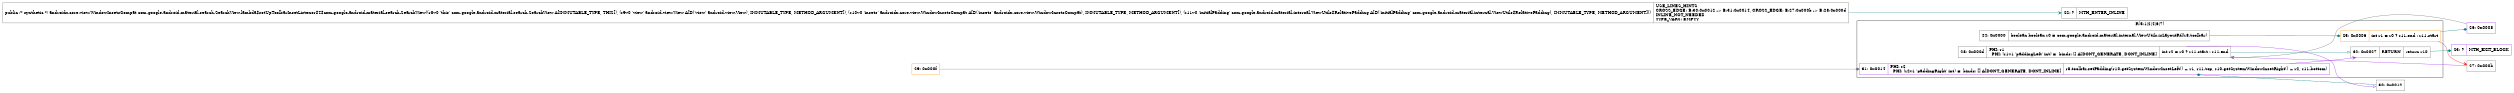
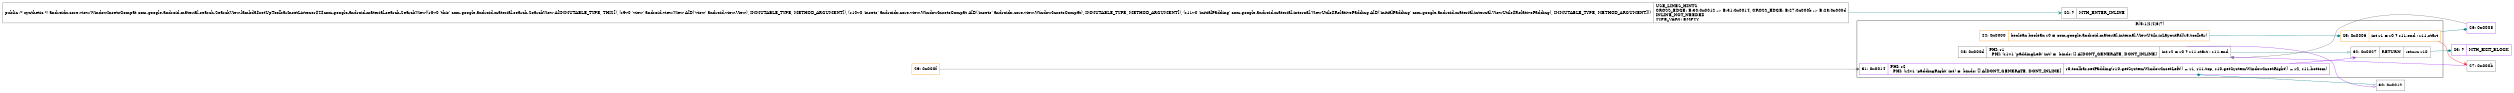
  digraph {
    rankdir=LR
    node [color=gray40 shape=record]
    edge [arrowhead=diamond color=teal]
-   n1 [label="{24\:\ 0x0000|boolean boolean r0 = com.google.android.material.internal.ViewUtils.isLayoutRtl(r8.toolbar)\l}"]
+   n1 [color=darkorange label="{24\:\ 0x0000|boolean boolean r0 = com.google.android.material.internal.ViewUtils.isLayoutRtl(r8.toolbar)\l}"]
    n2 [color=darkorange label="{25\:\ 0x0006|int r1 = r0 ? r11.end : r11.start\l}"]
    n3 [label="{28\:\ 0x000d|PHI: r1 \l  PHI: (r1v1 'paddingLeft' int) =  binds: [] A[DONT_GENERATE, DONT_INLINE]\l|int r2 = r0 ? r11.start : r11.end\l}"]
    n4 [color=purple label="{31\:\ 0x0014|PHI: r2 \l  PHI: (r2v1 'paddingRight' int) =  binds: [] A[DONT_GENERATE, DONT_INLINE]\l|r8.toolbar.setPadding(r10.getSystemWindowInsetLeft() + r1, r11.top, r10.getSystemWindowInsetRight() + r2, r11.bottom)\l}"]
    n5 [label="{32\:\ 0x0027|RETURN\l|return r10\l}"]
    n6 [color=purple label="{26\:\ 0x0008}"]
    n7 [label="{27\:\ 0x000b}"]
    n8 [label="{30\:\ 0x0012}"]
    n9 [color=purple label="{23\:\ ?|MTH_EXIT_BLOCK\l}"]
    n10 [color=darkorange label="{29\:\ 0x000f}"]
    n11 [label="{22\:\ ?|MTH_ENTER_INLINE\l}"]
    n12 [label="{public \/* synthetic *\/ androidx.core.view.WindowInsetsCompat com.google.android.material.search.SearchView.lambda$setUpToolbarInsetListener$4$com\-google\-android\-material\-search\-SearchView((r8v0 'this' com.google.android.material.search.SearchView A[IMMUTABLE_TYPE, THIS]), (r9v0 'view' android.view.View A[D('view' android.view.View), IMMUTABLE_TYPE, METHOD_ARGUMENT]), (r10v0 'insets' androidx.core.view.WindowInsetsCompat A[D('insets' androidx.core.view.WindowInsetsCompat), IMMUTABLE_TYPE, METHOD_ARGUMENT]), (r11v0 'initialPadding' com.google.android.material.internal.ViewUtils$RelativePadding A[D('initialPadding' com.google.android.material.internal.ViewUtils$RelativePadding), IMMUTABLE_TYPE, METHOD_ARGUMENT]))  | USE_LINES_HINTS\lCROSS_EDGE: B:30:0x0012 \-\> B:31:0x0014, CROSS_EDGE: B:27:0x000b \-\> B:28:0x000d\lINLINE_NOT_NEEDED\lTYPE_VARS: EMPTY\l}"]
    subgraph cluster_1 {
      label="R(5:1|2|4|6|7)"
      n1
      n2
      n3
      n4
      n5
    }
    n1 -> n2
    n2 -> n6
    n2 -> n7 [arrowhead=vee color=red]
    n3 -> n5 [arrowhead=onormal]
    n3 -> n8 [arrowhead=onormal color=purple]
    n4 -> n5 [arrowhead=vee color=purple]
    n5 -> n9
    n6 -> n3 [arrowhead=vee color=gray40]
    n7 -> n3 [arrowhead=onormal color=purple]
    n8 -> n4
    n10 -> n4 [color=gray40]
    n12 -> n11 [arrowhead=vee]
  }
